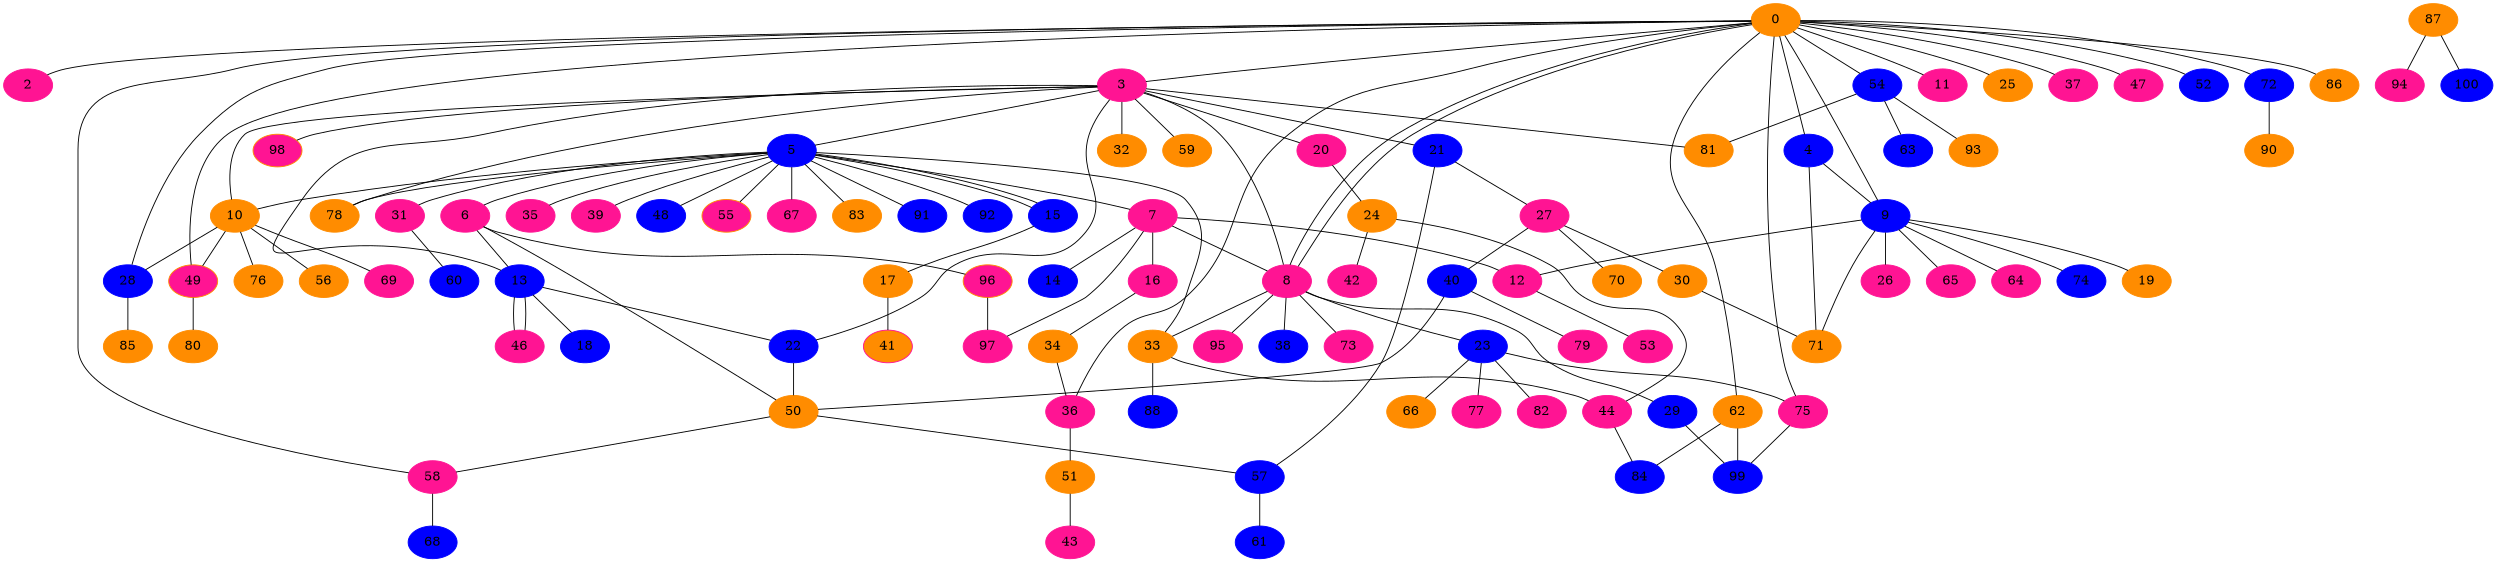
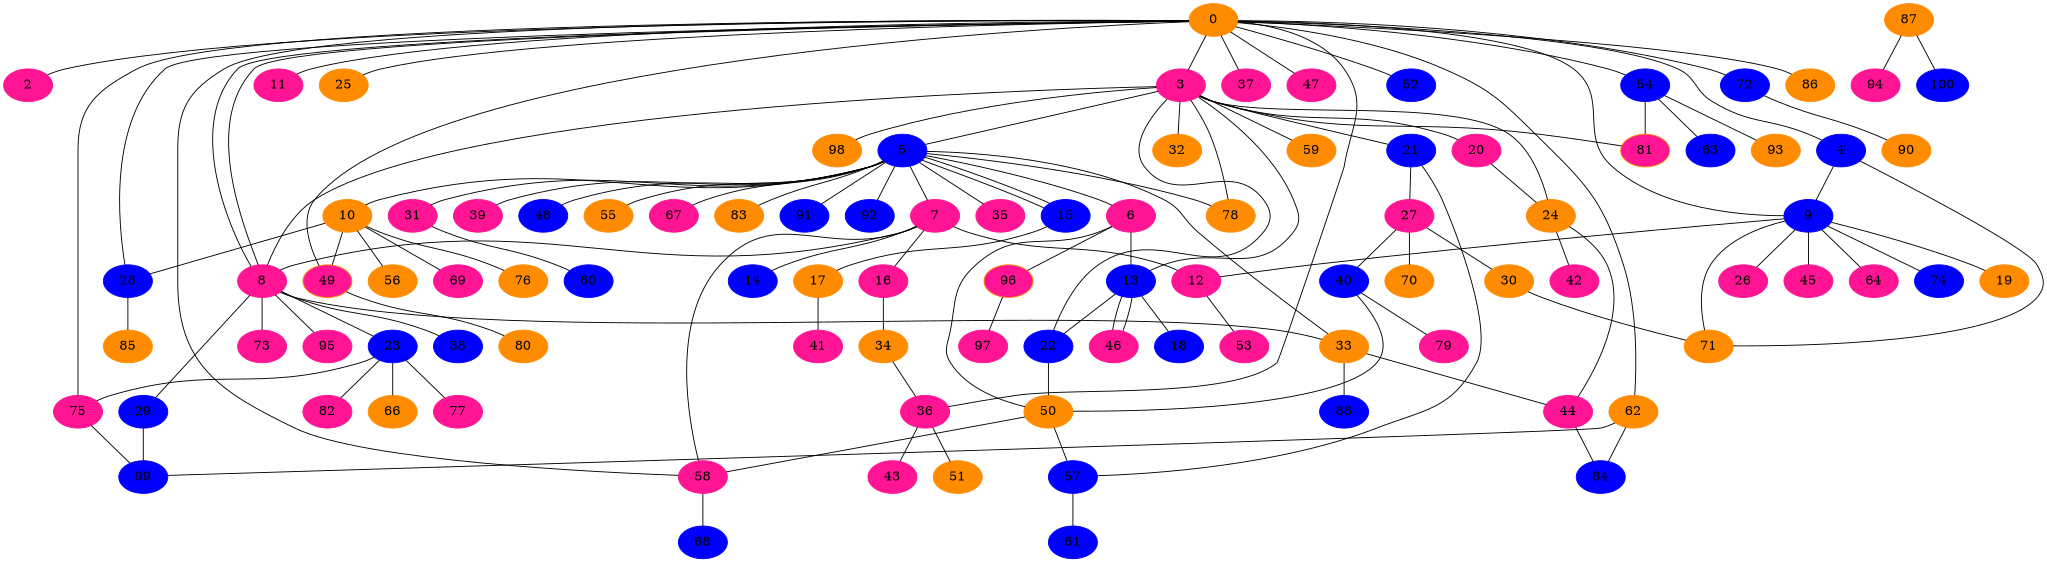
  graph {
    node [color=deeppink style=filled]
    n1 [color=darkorange label=0]
    2
    3
    4 [color=blue]
    8
    9 [color=blue]
    11
    25 [color=darkorange]
    28 [color=blue]
    36
    37
    47
    49 [color=darkorange fillcolor=deeppink]
    52 [color=blue]
    54 [color=blue]
    58
    62 [color=darkorange]
    72 [color=blue]
    75
    86 [color=darkorange]
    5 [color=blue]
    10 [color=darkorange]
    13 [color=blue]
    20
    21 [color=blue]
    22 [color=blue]
    32 [color=darkorange]
    59 [color=darkorange]
    78 [color=darkorange]
-   81 [color=darkorange]
-   98 [color=darkorange fillcolor=deeppink]
+   81 [color=darkorange fillcolor=deeppink]
+   98 [color=darkorange]
    71 [color=darkorange]
    33 [color=darkorange]
    23 [color=blue]
    29 [color=blue]
    38 [color=blue]
    73
    95
    12
    19 [color=darkorange]
    26
-   45 [label=65]
+   45
    64
    74 [color=blue]
    85 [color=darkorange]
    43
    51 [color=darkorange]
    80 [color=darkorange]
    63 [color=blue]
    93 [color=darkorange]
    68 [color=blue]
    99 [color=blue]
    84 [color=blue]
    90 [color=darkorange]
    6
    7
    15 [color=blue]
    31
    35
    39
    48 [color=blue]
-   55 [color=darkorange fillcolor=deeppink]
+   55 [color=darkorange]
    67
    83 [color=darkorange]
    91 [color=blue]
    92 [color=blue]
    56 [color=darkorange]
    69
    76 [color=darkorange]
    18 [color=blue]
    46
    24 [color=darkorange]
    27
    57 [color=blue]
    50 [color=darkorange]
    96 [color=darkorange fillcolor=deeppink]
    14 [color=blue]
    16
    17 [color=darkorange]
    60 [color=blue]
    44
    88 [color=blue]
    97
    53
    34 [color=darkorange]
    66 [color=darkorange]
    77
    82
-   41 [fillcolor=darkorange]
+   41
    42
    30 [color=darkorange]
    40 [color=blue]
    70 [color=darkorange]
    61 [color=blue]
    79
    87 [color=darkorange]
    94
    100 [color=blue]
    n1 -- 2
    n1 -- 3
    n1 -- 4
    n1 -- 8
    n1 -- 8
    n1 -- 9
    n1 -- 11
    n1 -- 25
    n1 -- 28
    n1 -- 36
    n1 -- 37
    n1 -- 47
    n1 -- 49
    n1 -- 52
    n1 -- 54
    n1 -- 58
    n1 -- 62
    n1 -- 72
    n1 -- 75
    n1 -- 86
    3 -- 8
    3 -- 5
-   3 -- 10
+   3 -- 24
    3 -- 13
    3 -- 20
    3 -- 21
    3 -- 22
    3 -- 32
    3 -- 59
    3 -- 78
    3 -- 81
    3 -- 98
    4 -- 9
    4 -- 71
    8 -- 33
    8 -- 23
    8 -- 29
    8 -- 38
    8 -- 73
    8 -- 95
    9 -- 71
    9 -- 12
    9 -- 19
    9 -- 26
    9 -- 45
    9 -- 64
    9 -- 74
    28 -- 85
-   51 -- 43
+   36 -- 43
    36 -- 51
    49 -- 80
    54 -- 81
    54 -- 63
    54 -- 93
    58 -- 68
    62 -- 99
    62 -- 84
    72 -- 90
    75 -- 99
    5 -- 10
    5 -- 78
    5 -- 33
    5 -- 6
    5 -- 7
    5 -- 15
    5 -- 15
    5 -- 31
    5 -- 35
    5 -- 39
    5 -- 48
    5 -- 55
    5 -- 67
    5 -- 83
    5 -- 91
    5 -- 92
    10 -- 28
    10 -- 49
    10 -- 56
    10 -- 69
    10 -- 76
    13 -- 22
    13 -- 18
    13 -- 46
    13 -- 46
    20 -- 24
    21 -- 27
    21 -- 57
    22 -- 50
    33 -- 44
    33 -- 88
    23 -- 75
    23 -- 66
    23 -- 77
    23 -- 82
    29 -- 99
    12 -- 53
    6 -- 13
    6 -- 50
    6 -- 96
    7 -- 8
-   7 -- 97
+   7 -- 58
    7 -- 12
    7 -- 14
    7 -- 16
    15 -- 17
    31 -- 60
    24 -- 44
    24 -- 42
    27 -- 30
    27 -- 40
    27 -- 70
    57 -- 61
    50 -- 58
    50 -- 57
    96 -- 97
    16 -- 34
    17 -- 41
    44 -- 84
    34 -- 36
    30 -- 71
    40 -- 50
    40 -- 79
    87 -- 94
    87 -- 100
  }
